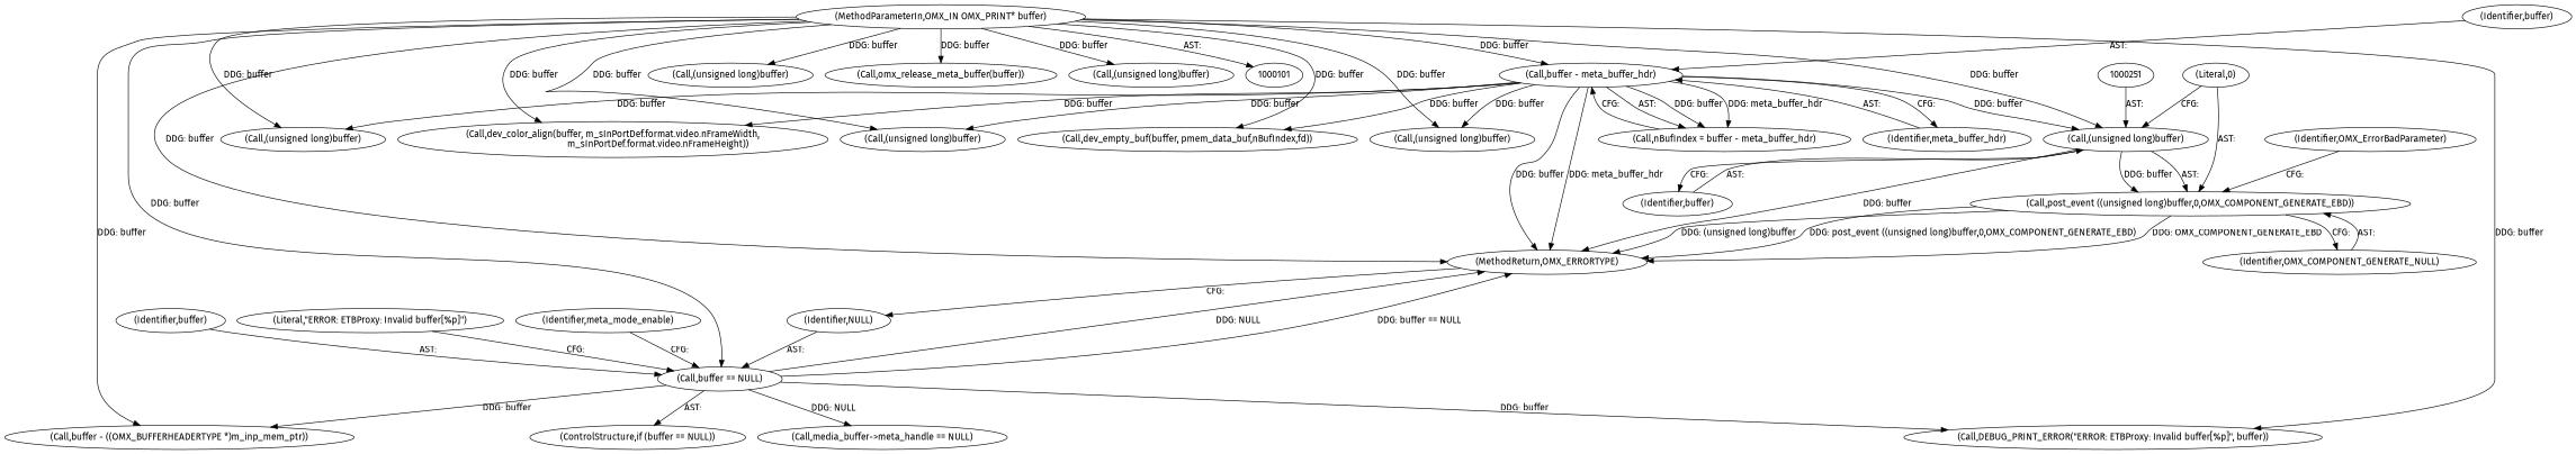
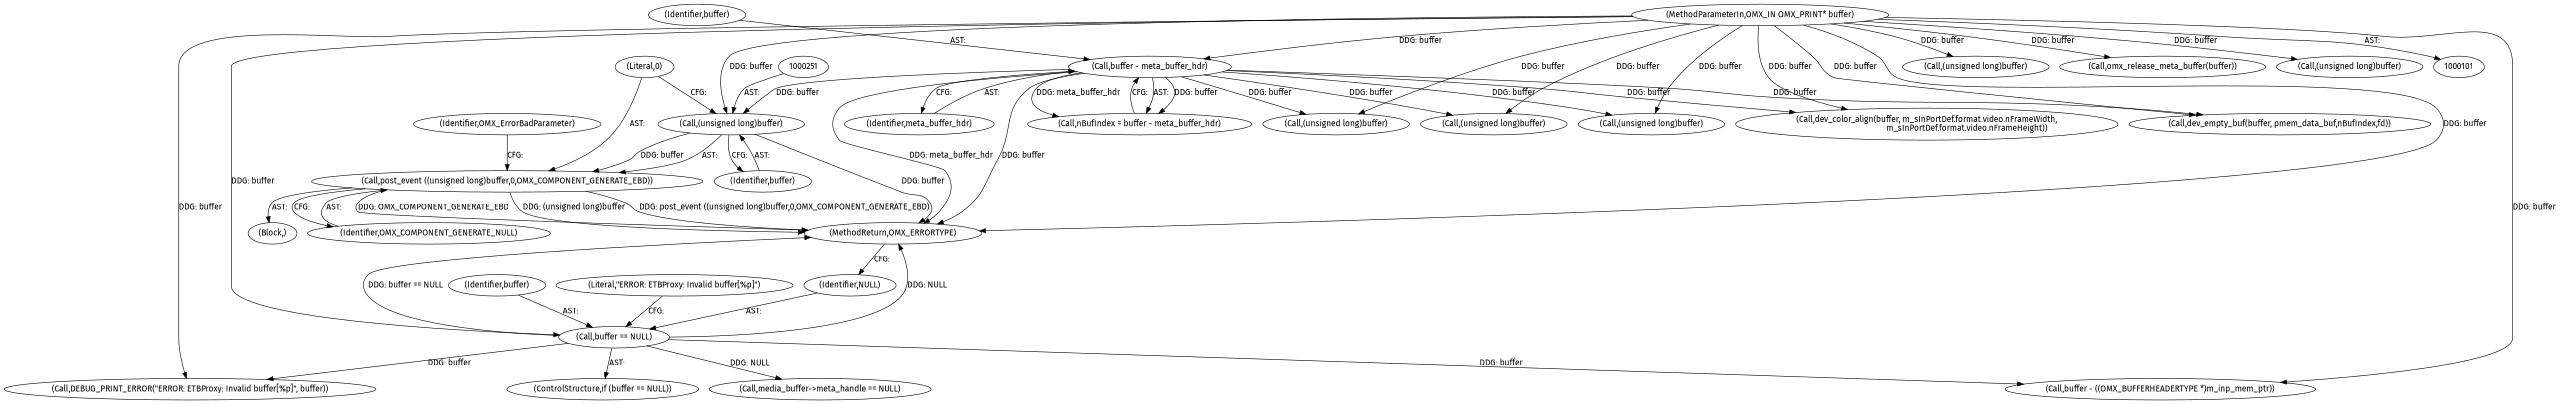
  digraph {
    fontname="Fira Sans"
    node [fontname="Fira Sans"]
    edge [fontname="Fira Sans"]
    n1 [label="(Call,(unsigned long)buffer)"]
    n2 [label="(Call,post_event ((unsigned long)buffer,0,OMX_COMPONENT_GENERATE_EBD))"]
    n3 [label="(Identifier,buffer)"]
    n4 [label="(MethodReturn,OMX_ERRORTYPE)"]
+   n5 [label="(Block,)"]
    n6 [label="(Identifier,OMX_COMPONENT_GENERATE_NULL)"]
    n7 [label="(Identifier,NULL)"]
    n8 [label="(Call,buffer - meta_buffer_hdr)"]
    n9 [label="(Call,(unsigned long)buffer)"]
    n10 [label="(Call,(unsigned long)buffer)"]
    n11 [label="(Call,dev_empty_buf(buffer, pmem_data_buf,nBufIndex,fd))"]
    n12 [label="(Call,nBufIndex = buffer - meta_buffer_hdr)"]
    n13 [label="(Call,(unsigned long)buffer)"]
    n14 [label="(Identifier,meta_buffer_hdr)"]
    n15 [label="(Call,dev_color_align(buffer, m_sInPortDef.format.video.nFrameWidth,\n                                    m_sInPortDef.format.video.nFrameHeight))"]
    n16 [label="(Call,buffer == NULL)"]
    n17 [label="(ControlStructure,if (buffer == NULL))"]
    n18 [label="(Call,media_buffer->meta_handle == NULL)"]
    n19 [label="(Call,DEBUG_PRINT_ERROR(\"ERROR: ETBProxy: Invalid buffer[%p]\", buffer))"]
    n20 [label="(Call,buffer - ((OMX_BUFFERHEADERTYPE *)m_inp_mem_ptr))"]
    n21 [label="(MethodParameterIn,OMX_IN OMX_PRINT* buffer)"]
    n22 [label="(Call,(unsigned long)buffer)"]
    n23 [label="(Call,omx_release_meta_buffer(buffer))"]
    n24 [label="(Call,(unsigned long)buffer)"]
    1000101
    n26 [label="(Identifier,buffer)"]
    n27 [label="(Literal,\"ERROR: ETBProxy: Invalid buffer[%p]\")"]
    n28 [label="(Identifier,OMX_ErrorBadParameter)"]
    n29 [label="(Identifier,buffer)"]
-   n30 [label="(Identifier,meta_mode_enable)"]
    n31 [label="(Literal,0)"]
    1000251
    n1 -> n2 [label="AST: "]
    n1 -> n2 [label="DDG: buffer"]
    n1 -> n3 [label="CFG: "]
    n1 -> n4 [label="DDG: buffer"]
    n2 -> n4 [label="DDG: OMX_COMPONENT_GENERATE_EBD"]
    n2 -> n4 [label="DDG: (unsigned long)buffer"]
    n2 -> n4 [label="DDG: post_event ((unsigned long)buffer,0,OMX_COMPONENT_GENERATE_EBD)"]
+   n2 -> n5 [label="AST: "]
    n2 -> n6 [label="CFG: "]
    n3 -> n1 [label="AST: "]
    n4 -> n7 [label="CFG: "]
    n6 -> n2 [label="AST: "]
    n7 -> n16 [label="AST: "]
    n8 -> n1 [label="DDG: buffer"]
    n8 -> n4 [label="DDG: buffer"]
    n8 -> n4 [label="DDG: meta_buffer_hdr"]
    n8 -> n9 [label="DDG: buffer"]
    n8 -> n10 [label="DDG: buffer"]
    n8 -> n11 [label="DDG: buffer"]
    n8 -> n12 [label="AST: "]
    n8 -> n12 [label="DDG: buffer"]
    n8 -> n12 [label="DDG: meta_buffer_hdr"]
    n8 -> n13 [label="DDG: buffer"]
    n8 -> n14 [label="CFG: "]
    n8 -> n15 [label="DDG: buffer"]
    n12 -> n8 [label="CFG: "]
    n14 -> n8 [label="AST: "]
    n16 -> n4 [label="DDG: NULL"]
    n16 -> n4 [label="DDG: buffer == NULL"]
    n16 -> n17 [label="AST: "]
    n16 -> n18 [label="DDG: NULL"]
    n16 -> n19 [label="DDG: buffer"]
    n16 -> n20 [label="DDG: buffer"]
    n21 -> n1 [label="DDG: buffer"]
    n21 -> n4 [label="DDG: buffer"]
    n21 -> n8 [label="DDG: buffer"]
    n21 -> n9 [label="DDG: buffer"]
    n21 -> n10 [label="DDG: buffer"]
    n21 -> n11 [label="DDG: buffer"]
    n21 -> n13 [label="DDG: buffer"]
    n21 -> n15 [label="DDG: buffer"]
    n21 -> n16 [label="DDG: buffer"]
    n21 -> n19 [label="DDG: buffer"]
    n21 -> n20 [label="DDG: buffer"]
    n21 -> n22 [label="DDG: buffer"]
    n21 -> n23 [label="DDG: buffer"]
    n21 -> n24 [label="DDG: buffer"]
    n21 -> 1000101 [label="AST: "]
    n26 -> n16 [label="AST: "]
    n27 -> n16 [label="CFG: "]
    n28 -> n2 [label="CFG: "]
    n29 -> n8 [label="AST: "]
-   n30 -> n16 [label="CFG: "]
    n31 -> n1 [label="CFG: "]
    n31 -> n2 [label="AST: "]
    1000251 -> n1 [label="AST: "]
  }
